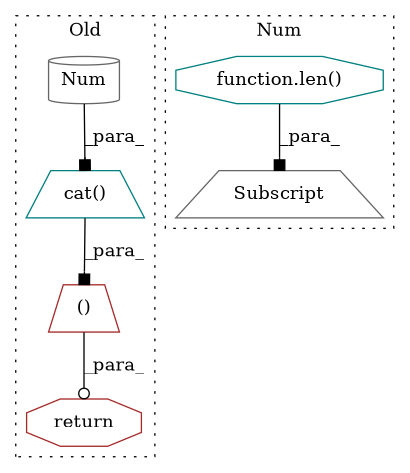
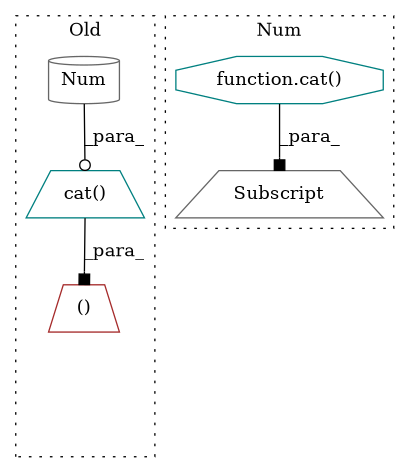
  digraph {
    node [a=75 color=teal shape=trapezium]
    edge [arrowhead=box]
    n1 [l="23,10" label="cat()" s="1723,1806"]
    n2 [a=54 color=brown l=9 label="()" s=2074]
    n3 [a=76 color=gray40 l=1 label=Num s=1805 shape=cylinder]
-   n4 [a=93 color=brown l=7 label=return s=2048 shape=octagon]
-   n5 [l="4,1" label="function.len()" s="1726,1735" shape=octagon]
+   n5 [l="4,1" label="function.cat()" s="1726,1735" shape=octagon]
    n6 [a=63 color=gray40 l="21,0" label=Subscript s="1812,0"]
    subgraph cluster_1 {
      label=Old
      style=dotted
      n1
      n2
      n3
-     n4
    }
    subgraph cluster_2 {
      label=Num
      style=dotted
      n5
      n6
    }
    n1 -> n2 [label=_para_]
-   n2 -> n4 [arrowhead=odot label=_para_]
-   n3 -> n1 [label=_para_]
+   n3 -> n1 [arrowhead=odot label=_para_]
    n5 -> n6 [label=_para_]
  }
